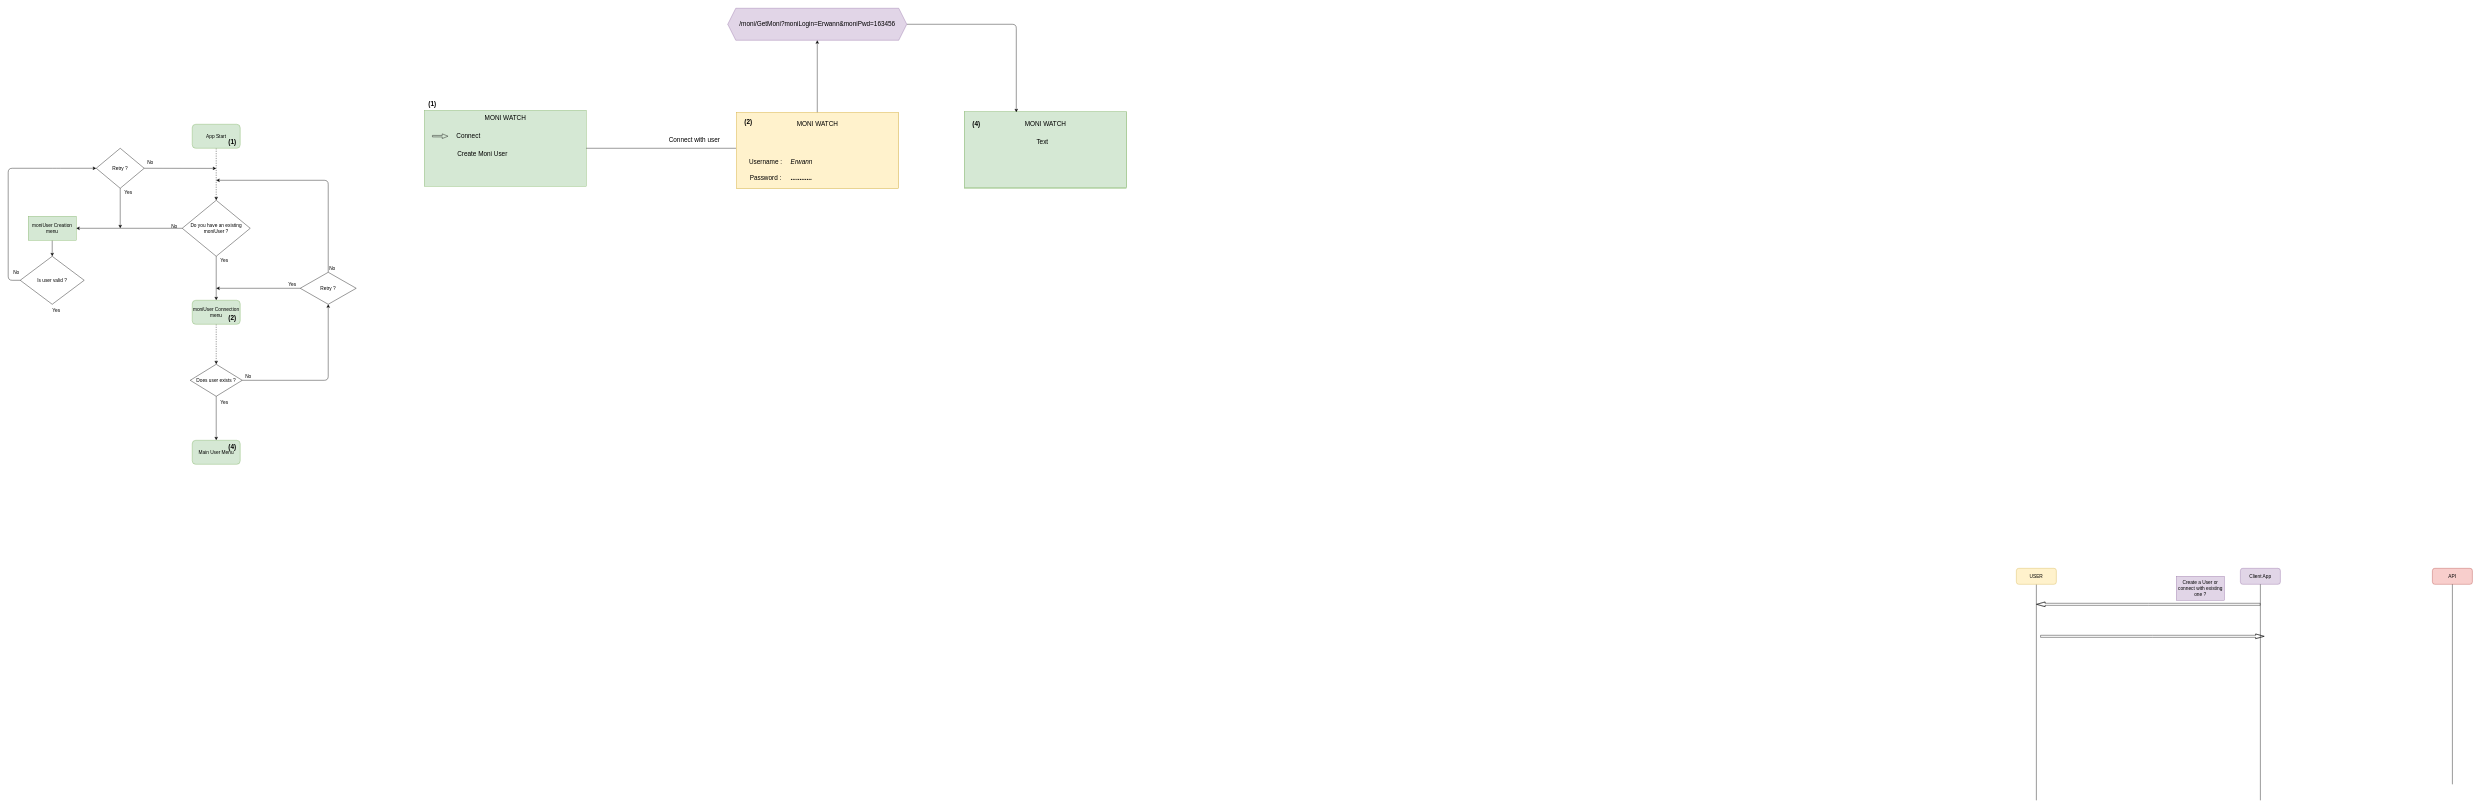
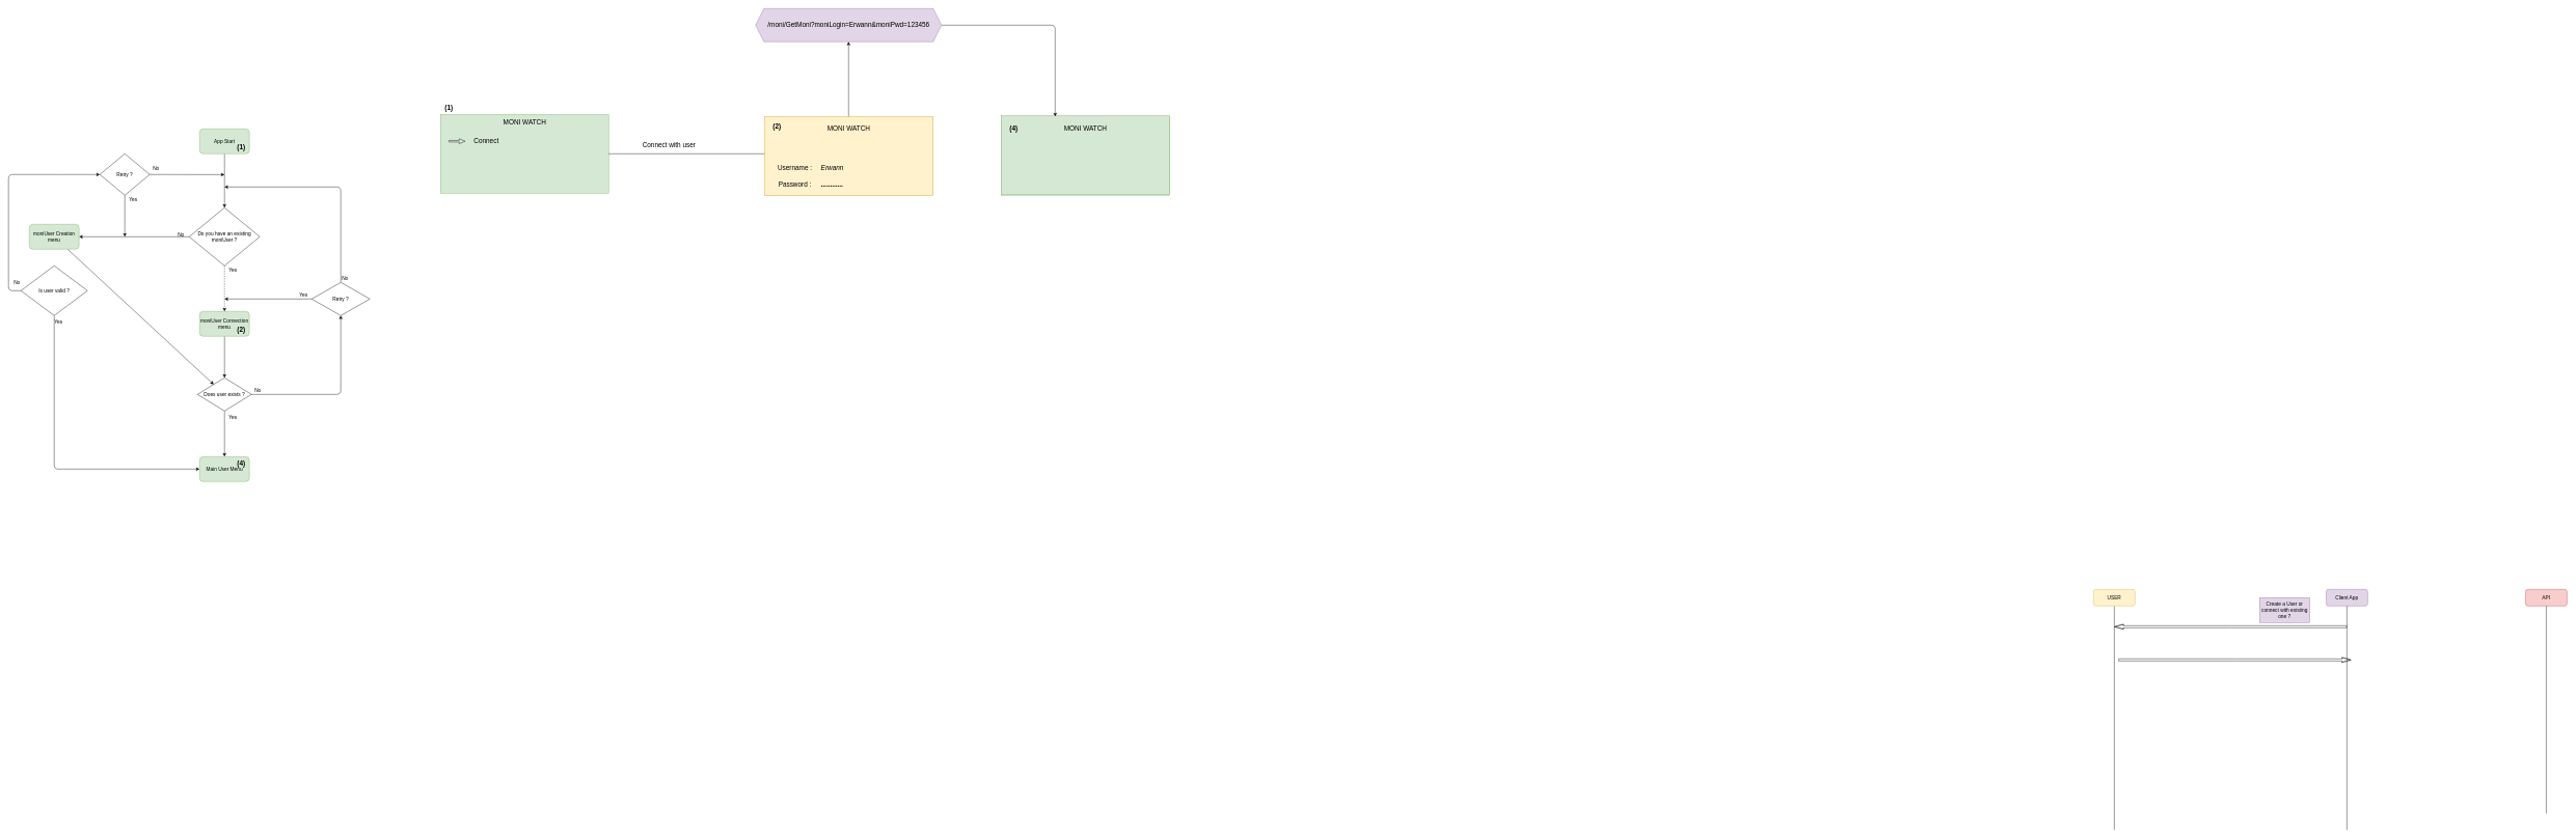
  <mxCell id="0" />
  <mxCell id="1" parent="0" />
  <mxCell id="2" value="" style="rounded=0;whiteSpace=wrap;html=1;fontSize=16;movable=1;resizable=1;rotatable=1;deletable=1;editable=1;connectable=1;fillColor=#d5e8d4;strokeColor=#82b366;" vertex="1" parent="1"><mxGeometry x="1060" y="275" width="405" height="190" as="geometry" /></mxCell>
  <mxCell id="3" value="Client App" style="rounded=1;whiteSpace=wrap;html=1;fillColor=#e1d5e7;strokeColor=#9673a6;" parent="1" vertex="1"><mxGeometry x="5600" y="1420" width="100" height="40" as="geometry" /></mxCell>
  <mxCell id="4" value="API" style="rounded=1;whiteSpace=wrap;html=1;fillColor=#f8cecc;strokeColor=#b85450;" parent="1" vertex="1"><mxGeometry x="6080" y="1420" width="100" height="40" as="geometry" /></mxCell>
  <mxCell id="5" value="" style="endArrow=none;html=1;" parent="1" target="8" edge="1"><mxGeometry width="50" height="50" relative="1" as="geometry"><mxPoint x="5090" y="2000" as="sourcePoint" /><mxPoint x="5225" y="1520" as="targetPoint" /></mxGeometry></mxCell>
  <mxCell id="6" value="" style="endArrow=none;html=1;entryX=0.5;entryY=1;entryDx=0;entryDy=0;" parent="1" target="3" edge="1"><mxGeometry width="50" height="50" relative="1" as="geometry"><mxPoint x="5650" y="2000" as="sourcePoint" /><mxPoint x="5610" y="1470" as="targetPoint" /></mxGeometry></mxCell>
  <mxCell id="7" value="" style="endArrow=none;html=1;entryX=0.5;entryY=1;entryDx=0;entryDy=0;" parent="1" target="4" edge="1"><mxGeometry width="50" height="50" relative="1" as="geometry"><mxPoint x="6130" y="1960" as="sourcePoint" /><mxPoint x="6069.29" y="1470" as="targetPoint" /></mxGeometry></mxCell>
  <mxCell id="8" value="USER" style="rounded=1;whiteSpace=wrap;html=1;fillColor=#fff2cc;strokeColor=#d6b656;" parent="1" vertex="1"><mxGeometry x="5040" y="1420" width="100" height="40" as="geometry" /></mxCell>
  <mxCell id="9" value="" style="shape=flexArrow;endArrow=classic;html=1;endWidth=5.633;endSize=6.777;width=5.143;" parent="1" edge="1"><mxGeometry width="50" height="50" relative="1" as="geometry"><mxPoint x="5100" y="1590" as="sourcePoint" /><mxPoint x="5660" y="1590" as="targetPoint" /><Array as="points"><mxPoint x="5380" y="1590" /></Array></mxGeometry></mxCell>
  <mxCell id="10" value="" style="shape=flexArrow;endArrow=classic;html=1;endWidth=5.633;endSize=6.777;width=5.143;fontStyle=2" parent="1" edge="1"><mxGeometry width="50" height="50" relative="1" as="geometry"><mxPoint x="5650" y="1510" as="sourcePoint" /><mxPoint x="5090" y="1510" as="targetPoint" /><Array as="points"><mxPoint x="5370" y="1510" /></Array></mxGeometry></mxCell>
  <mxCell id="11" value="Create a User or connect with existing one ?" style="rounded=0;whiteSpace=wrap;html=1;fillColor=#e1d5e7;strokeColor=#9673a6;" parent="1" vertex="1"><mxGeometry x="5440" y="1440" width="120" height="60" as="geometry" /></mxCell>
- <mxCell id="12" value="" style="edgeStyle=none;html=1;dashed=1;" parent="1" source="13" target="16" edge="1"><mxGeometry relative="1" as="geometry" /></mxCell>
+ <mxCell id="12" value="" style="edgeStyle=none;html=1;" parent="1" source="13" target="16" edge="1"><mxGeometry relative="1" as="geometry" /></mxCell>
  <mxCell id="13" value="App Start" style="rounded=1;whiteSpace=wrap;html=1;fillColor=#d5e8d4;strokeColor=#82b366;" parent="1" vertex="1"><mxGeometry x="480" y="310" width="120" height="60" as="geometry" /></mxCell>
  <mxCell id="14" value="" style="edgeStyle=none;html=1;" parent="1" source="16" target="18" edge="1"><mxGeometry relative="1" as="geometry" /></mxCell>
- <mxCell id="15" value="" style="edgeStyle=none;html=1;" parent="1" source="16" target="21" edge="1"><mxGeometry relative="1" as="geometry" /></mxCell>
+ <mxCell id="15" value="" style="edgeStyle=none;html=1;dashed=1;" parent="1" source="16" target="21" edge="1"><mxGeometry relative="1" as="geometry" /></mxCell>
  <mxCell id="16" value="Do you have an existing moniUser ?" style="rhombus;whiteSpace=wrap;html=1;" parent="1" vertex="1"><mxGeometry x="455" y="500" width="170" height="140" as="geometry" /></mxCell>
- <mxCell id="17" value="" style="edgeStyle=none;html=1;" parent="1" source="18" target="25" edge="1"><mxGeometry relative="1" as="geometry" /></mxCell>
- <mxCell id="18" value="moniUser Creation menu" style="whiteSpace=wrap;html=1;fillColor=#d5e8d4;strokeColor=#82b366;rounded=0;" parent="1" vertex="1"><mxGeometry x="70" y="540" width="120" height="60" as="geometry" /></mxCell>
+ <mxCell id="17" value="" style="edgeStyle=none;html=1;" parent="1" source="18" target="34" edge="1"><mxGeometry relative="1" as="geometry" /></mxCell>
+ <mxCell id="18" value="moniUser Creation menu" style="rounded=1;whiteSpace=wrap;html=1;fillColor=#d5e8d4;strokeColor=#82b366;" parent="1" vertex="1"><mxGeometry x="70" y="540" width="120" height="60" as="geometry" /></mxCell>
  <mxCell id="19" value="No" style="text;html=1;align=center;verticalAlign=middle;resizable=0;points=[];autosize=1;strokeColor=none;fillColor=none;" parent="1" vertex="1"><mxGeometry x="415" y="550" width="40" height="30" as="geometry" /></mxCell>
- <mxCell id="20" style="edgeStyle=none;html=1;dashed=1;" parent="1" source="21" target="34" edge="1"><mxGeometry relative="1" as="geometry" /></mxCell>
+ <mxCell id="20" style="edgeStyle=none;html=1;" parent="1" source="21" target="34" edge="1"><mxGeometry relative="1" as="geometry" /></mxCell>
  <mxCell id="21" value="moniUser Connection menu" style="rounded=1;whiteSpace=wrap;html=1;fillColor=#d5e8d4;strokeColor=#82b366;" parent="1" vertex="1"><mxGeometry x="480" y="750" width="120" height="60" as="geometry" /></mxCell>
  <mxCell id="22" value="Yes" style="text;html=1;align=center;verticalAlign=middle;resizable=0;points=[];autosize=1;strokeColor=none;fillColor=none;" parent="1" vertex="1"><mxGeometry x="540" y="635" width="40" height="30" as="geometry" /></mxCell>
  <mxCell id="23" style="edgeStyle=none;html=1;exitX=0;exitY=0.5;exitDx=0;exitDy=0;entryX=0;entryY=0.5;entryDx=0;entryDy=0;" parent="1" source="25" target="29" edge="1"><mxGeometry relative="1" as="geometry"><mxPoint x="250" y="570" as="targetPoint" /><Array as="points"><mxPoint x="20" y="700" /><mxPoint x="20" y="420" /><mxPoint x="140" y="420" /></Array></mxGeometry></mxCell>
+ <mxCell id="24" style="edgeStyle=none;html=1;entryX=0;entryY=0.5;entryDx=0;entryDy=0;" parent="1" source="25" target="41" edge="1"><mxGeometry relative="1" as="geometry"><mxPoint x="130" y="1150" as="targetPoint" /><Array as="points"><mxPoint x="130" y="1130" /></Array></mxGeometry></mxCell>
  <mxCell id="25" value="Is user valid ?" style="rhombus;whiteSpace=wrap;html=1;" parent="1" vertex="1"><mxGeometry x="50" y="640" width="160" height="120" as="geometry" /></mxCell>
  <mxCell id="26" value="No" style="text;html=1;align=center;verticalAlign=middle;resizable=0;points=[];autosize=1;strokeColor=none;fillColor=none;" parent="1" vertex="1"><mxGeometry x="20" y="665" width="40" height="30" as="geometry" /></mxCell>
  <mxCell id="27" style="edgeStyle=none;html=1;exitX=0.5;exitY=1;exitDx=0;exitDy=0;" parent="1" source="29" edge="1"><mxGeometry relative="1" as="geometry"><mxPoint x="300" y="570" as="targetPoint" /></mxGeometry></mxCell>
  <mxCell id="28" style="edgeStyle=none;html=1;exitX=1;exitY=0.5;exitDx=0;exitDy=0;" parent="1" source="29" edge="1"><mxGeometry relative="1" as="geometry"><mxPoint x="540" y="420.25" as="targetPoint" /></mxGeometry></mxCell>
  <mxCell id="29" value="Retry ?" style="rhombus;whiteSpace=wrap;html=1;" parent="1" vertex="1"><mxGeometry x="240" y="370" width="120" height="100" as="geometry" /></mxCell>
  <mxCell id="30" value="Yes" style="text;html=1;align=center;verticalAlign=middle;resizable=0;points=[];autosize=1;strokeColor=none;fillColor=none;" parent="1" vertex="1"><mxGeometry x="300" y="465" width="40" height="30" as="geometry" /></mxCell>
  <mxCell id="31" value="No" style="text;html=1;align=center;verticalAlign=middle;resizable=0;points=[];autosize=1;strokeColor=none;fillColor=none;" parent="1" vertex="1"><mxGeometry x="355" y="390" width="40" height="30" as="geometry" /></mxCell>
  <mxCell id="32" style="edgeStyle=none;html=1;" parent="1" source="34" target="37" edge="1"><mxGeometry relative="1" as="geometry"><mxPoint x="890" y="950" as="targetPoint" /><Array as="points"><mxPoint x="820" y="950" /></Array></mxGeometry></mxCell>
  <mxCell id="33" value="" style="edgeStyle=none;html=1;" parent="1" source="34" target="41" edge="1"><mxGeometry relative="1" as="geometry" /></mxCell>
  <mxCell id="34" value="Does user exists ?" style="rhombus;whiteSpace=wrap;html=1;" parent="1" vertex="1"><mxGeometry x="475" y="910" width="130" height="80" as="geometry" /></mxCell>
  <mxCell id="35" style="edgeStyle=none;html=1;" parent="1" source="37" edge="1"><mxGeometry relative="1" as="geometry"><mxPoint x="540" y="720" as="targetPoint" /></mxGeometry></mxCell>
  <mxCell id="36" style="edgeStyle=none;html=1;" parent="1" source="37" edge="1"><mxGeometry relative="1" as="geometry"><mxPoint x="540" y="450" as="targetPoint" /><Array as="points"><mxPoint x="820" y="450" /></Array></mxGeometry></mxCell>
  <mxCell id="37" value="Retry ?" style="rhombus;whiteSpace=wrap;html=1;" parent="1" vertex="1"><mxGeometry x="750" y="680" width="140" height="80" as="geometry" /></mxCell>
  <mxCell id="38" value="Yes" style="text;html=1;align=center;verticalAlign=middle;resizable=0;points=[];autosize=1;strokeColor=none;fillColor=none;" parent="1" vertex="1"><mxGeometry x="710" y="695" width="40" height="30" as="geometry" /></mxCell>
  <mxCell id="39" value="No" style="text;html=1;align=center;verticalAlign=middle;resizable=0;points=[];autosize=1;strokeColor=none;fillColor=none;" parent="1" vertex="1"><mxGeometry x="600" y="925" width="40" height="30" as="geometry" /></mxCell>
  <mxCell id="40" value="No" style="text;html=1;align=center;verticalAlign=middle;resizable=0;points=[];autosize=1;strokeColor=none;fillColor=none;" parent="1" vertex="1"><mxGeometry x="810" y="655" width="40" height="30" as="geometry" /></mxCell>
  <mxCell id="41" value="Main User Menu" style="rounded=1;whiteSpace=wrap;html=1;fillColor=#d5e8d4;strokeColor=#82b366;" parent="1" vertex="1"><mxGeometry x="480" y="1100" width="120" height="60" as="geometry" /></mxCell>
  <mxCell id="42" value="Yes" style="text;html=1;align=center;verticalAlign=middle;resizable=0;points=[];autosize=1;strokeColor=none;fillColor=none;" parent="1" vertex="1"><mxGeometry x="540" y="990" width="40" height="30" as="geometry" /></mxCell>
  <mxCell id="43" value="Yes" style="text;html=1;align=center;verticalAlign=middle;resizable=0;points=[];autosize=1;strokeColor=none;fillColor=none;" parent="1" vertex="1"><mxGeometry x="120" y="760" width="40" height="30" as="geometry" /></mxCell>
  <mxCell id="44" value="MONI WATCH" style="text;html=1;strokeColor=none;fillColor=none;align=center;verticalAlign=middle;whiteSpace=wrap;rounded=0;fontSize=16;" vertex="1" parent="1"><mxGeometry x="1187.5" y="280" width="150" height="30" as="geometry" /></mxCell>
  <mxCell id="45" value="Connect" style="text;html=1;align=center;verticalAlign=middle;resizable=0;points=[];autosize=1;strokeColor=none;fillColor=none;fontSize=16;" vertex="1" parent="1"><mxGeometry x="1130" y="325" width="80" height="30" as="geometry" /></mxCell>
- <mxCell id="46" value="Create Moni User" style="text;html=1;align=center;verticalAlign=middle;resizable=0;points=[];autosize=1;strokeColor=none;fillColor=none;fontSize=16;" vertex="1" parent="1"><mxGeometry x="1130" y="370" width="150" height="30" as="geometry" /></mxCell>
  <mxCell id="47" value="" style="shape=flexArrow;endArrow=classic;html=1;fontSize=16;endWidth=6.995;endSize=4.48;width=3.758;labelBorderColor=default;labelBackgroundColor=#000000;" edge="1" parent="1"><mxGeometry width="50" height="50" relative="1" as="geometry"><mxPoint x="1080" y="339.71" as="sourcePoint" /><mxPoint x="1120" y="339.85" as="targetPoint" /></mxGeometry></mxCell>
  <mxCell id="48" value="" style="endArrow=classic;html=1;labelBackgroundColor=#000000;labelBorderColor=default;fontSize=16;exitX=1;exitY=0.5;exitDx=0;exitDy=0;" edge="1" parent="1" source="2"><mxGeometry width="50" height="50" relative="1" as="geometry"><mxPoint x="1200" y="460" as="sourcePoint" /><mxPoint x="1850" y="370" as="targetPoint" /></mxGeometry></mxCell>
- <mxCell id="49" value="Connect with user" style="text;html=1;align=center;verticalAlign=middle;resizable=0;points=[];autosize=1;strokeColor=none;fillColor=none;fontSize=16;" vertex="1" parent="1"><mxGeometry x="1660" y="335" width="150" height="30" as="geometry" /></mxCell>
+ <mxCell id="49" value="Connect with user" style="text;html=1;align=center;verticalAlign=middle;resizable=0;points=[];autosize=1;strokeColor=none;fillColor=none;fontSize=16;" vertex="1" parent="1"><mxGeometry x="1535" y="335" width="150" height="30" as="geometry" /></mxCell>
  <mxCell id="50" value="" style="group;fillColor=#fff2cc;strokeColor=#d6b656;" vertex="1" connectable="0" parent="1"><mxGeometry x="1840" y="280" width="405" height="190" as="geometry" /></mxCell>
  <mxCell id="51" value="" style="rounded=0;whiteSpace=wrap;html=1;fontSize=16;fillColor=#fff2cc;strokeColor=#d6b656;" vertex="1" parent="50"><mxGeometry width="405" height="190" as="geometry" /></mxCell>
  <mxCell id="52" value="MONI WATCH" style="text;html=1;strokeColor=none;fillColor=none;align=center;verticalAlign=middle;whiteSpace=wrap;rounded=0;fontSize=16;" vertex="1" parent="50"><mxGeometry x="127.5" y="15" width="150" height="30" as="geometry" /></mxCell>
  <mxCell id="53" value="Username :" style="text;html=1;align=center;verticalAlign=middle;resizable=0;points=[];autosize=1;strokeColor=none;fillColor=none;fontSize=16;" vertex="1" parent="50"><mxGeometry x="17.5" y="110" width="110" height="30" as="geometry" /></mxCell>
  <mxCell id="54" value="&lt;b&gt;(2)&lt;/b&gt;" style="text;html=1;align=center;verticalAlign=middle;resizable=0;points=[];autosize=1;strokeColor=none;fillColor=none;fontSize=16;" vertex="1" parent="50"><mxGeometry x="10" y="10" width="40" height="30" as="geometry" /></mxCell>
  <mxCell id="55" value="Password :" style="text;html=1;align=center;verticalAlign=middle;resizable=0;points=[];autosize=1;strokeColor=none;fillColor=none;fontSize=16;" vertex="1" parent="50"><mxGeometry x="22.5" y="150" width="100" height="30" as="geometry" /></mxCell>
  <mxCell id="56" value="&lt;i&gt;Erwann&lt;/i&gt;" style="text;html=1;align=center;verticalAlign=middle;resizable=0;points=[];autosize=1;strokeColor=none;fillColor=none;fontSize=16;" vertex="1" parent="50"><mxGeometry x="122.5" y="110" width="80" height="30" as="geometry" /></mxCell>
  <mxCell id="57" value="&lt;i&gt;&lt;b&gt;............&lt;/b&gt;&lt;/i&gt;" style="text;html=1;align=center;verticalAlign=middle;resizable=0;points=[];autosize=1;strokeColor=none;fillColor=none;fontSize=16;" vertex="1" parent="50"><mxGeometry x="122.5" y="150" width="80" height="30" as="geometry" /></mxCell>
  <mxCell id="58" value="" style="group;fillColor=#d5e8d4;strokeColor=#82b366;" vertex="1" connectable="0" parent="1"><mxGeometry x="2410" y="280" width="405" height="190" as="geometry" /></mxCell>
  <mxCell id="59" value="" style="rounded=0;whiteSpace=wrap;html=1;fontSize=16;fillColor=#d5e8d4;strokeColor=#82b366;" vertex="1" parent="58"><mxGeometry y="-2" width="405" height="190" as="geometry" /></mxCell>
  <mxCell id="60" value="MONI WATCH" style="text;html=1;strokeColor=none;fillColor=none;align=center;verticalAlign=middle;whiteSpace=wrap;rounded=0;fontSize=16;" vertex="1" parent="58"><mxGeometry x="127.5" y="15" width="150" height="30" as="geometry" /></mxCell>
  <mxCell id="61" value="&lt;b&gt;(4)&lt;/b&gt;" style="text;html=1;align=center;verticalAlign=middle;resizable=0;points=[];autosize=1;strokeColor=none;fillColor=none;fontSize=16;" vertex="1" parent="58"><mxGeometry x="10" y="15" width="40" height="30" as="geometry" /></mxCell>
- <mxCell id="62" value="Text" style="text;html=1;align=center;verticalAlign=middle;resizable=0;points=[];autosize=1;strokeColor=none;fillColor=none;fontSize=16;" vertex="1" parent="58"><mxGeometry x="170" y="60" width="50" height="30" as="geometry" /></mxCell>
  <mxCell id="63" value="&lt;b&gt;(1)&lt;/b&gt;" style="text;html=1;align=center;verticalAlign=middle;resizable=0;points=[];autosize=1;strokeColor=none;fillColor=none;fontSize=16;" vertex="1" parent="1"><mxGeometry x="1060" y="245" width="40" height="30" as="geometry" /></mxCell>
  <mxCell id="64" value="&lt;b&gt;(1)&lt;/b&gt;" style="text;html=1;align=center;verticalAlign=middle;resizable=0;points=[];autosize=1;strokeColor=none;fillColor=none;fontSize=16;" vertex="1" parent="1"><mxGeometry x="560" y="340" width="40" height="30" as="geometry" /></mxCell>
  <mxCell id="65" value="&lt;b&gt;(2)&lt;/b&gt;" style="text;html=1;align=center;verticalAlign=middle;resizable=0;points=[];autosize=1;strokeColor=none;fillColor=none;fontSize=16;" vertex="1" parent="1"><mxGeometry x="560" y="780" width="40" height="30" as="geometry" /></mxCell>
  <mxCell id="66" value="&lt;b&gt;(4)&lt;/b&gt;" style="text;html=1;align=center;verticalAlign=middle;resizable=0;points=[];autosize=1;strokeColor=none;fillColor=none;fontSize=16;" vertex="1" parent="1"><mxGeometry x="560" y="1100" width="40" height="30" as="geometry" /></mxCell>
  <mxCell id="67" style="edgeStyle=none;html=1;exitX=1;exitY=0.5;exitDx=0;exitDy=0;labelBackgroundColor=#000000;labelBorderColor=default;fontSize=16;" edge="1" parent="1" source="68"><mxGeometry relative="1" as="geometry"><mxPoint y="280" as="targetPoint" x="2540" /><Array as="points"><mxPoint y="60" x="2540" /></Array></mxGeometry></mxCell>
- <mxCell id="68" value="/moni/GetMoni?moniLogin=Erwann&amp;amp;moniPwd=163456" style="shape=hexagon;perimeter=hexagonPerimeter2;whiteSpace=wrap;html=1;fixedSize=1;fontSize=16;fillColor=#e1d5e7;strokeColor=#9673a6;" vertex="1" parent="1"><mxGeometry x="1818.75" y="20" width="447.5" height="80" as="geometry" /></mxCell>
+ <mxCell id="68" value="/moni/GetMoni?moniLogin=Erwann&amp;amp;moniPwd=123456" style="shape=hexagon;perimeter=hexagonPerimeter2;whiteSpace=wrap;html=1;fixedSize=1;fontSize=16;fillColor=#e1d5e7;strokeColor=#9673a6;" vertex="1" parent="1"><mxGeometry x="1818.75" y="20" width="447.5" height="80" as="geometry" /></mxCell>
  <mxCell id="69" style="edgeStyle=none;html=1;exitX=0.5;exitY=0;exitDx=0;exitDy=0;labelBackgroundColor=#000000;labelBorderColor=default;fontSize=16;" edge="1" parent="1" source="51" target="68"><mxGeometry relative="1" as="geometry" /></mxCell>
